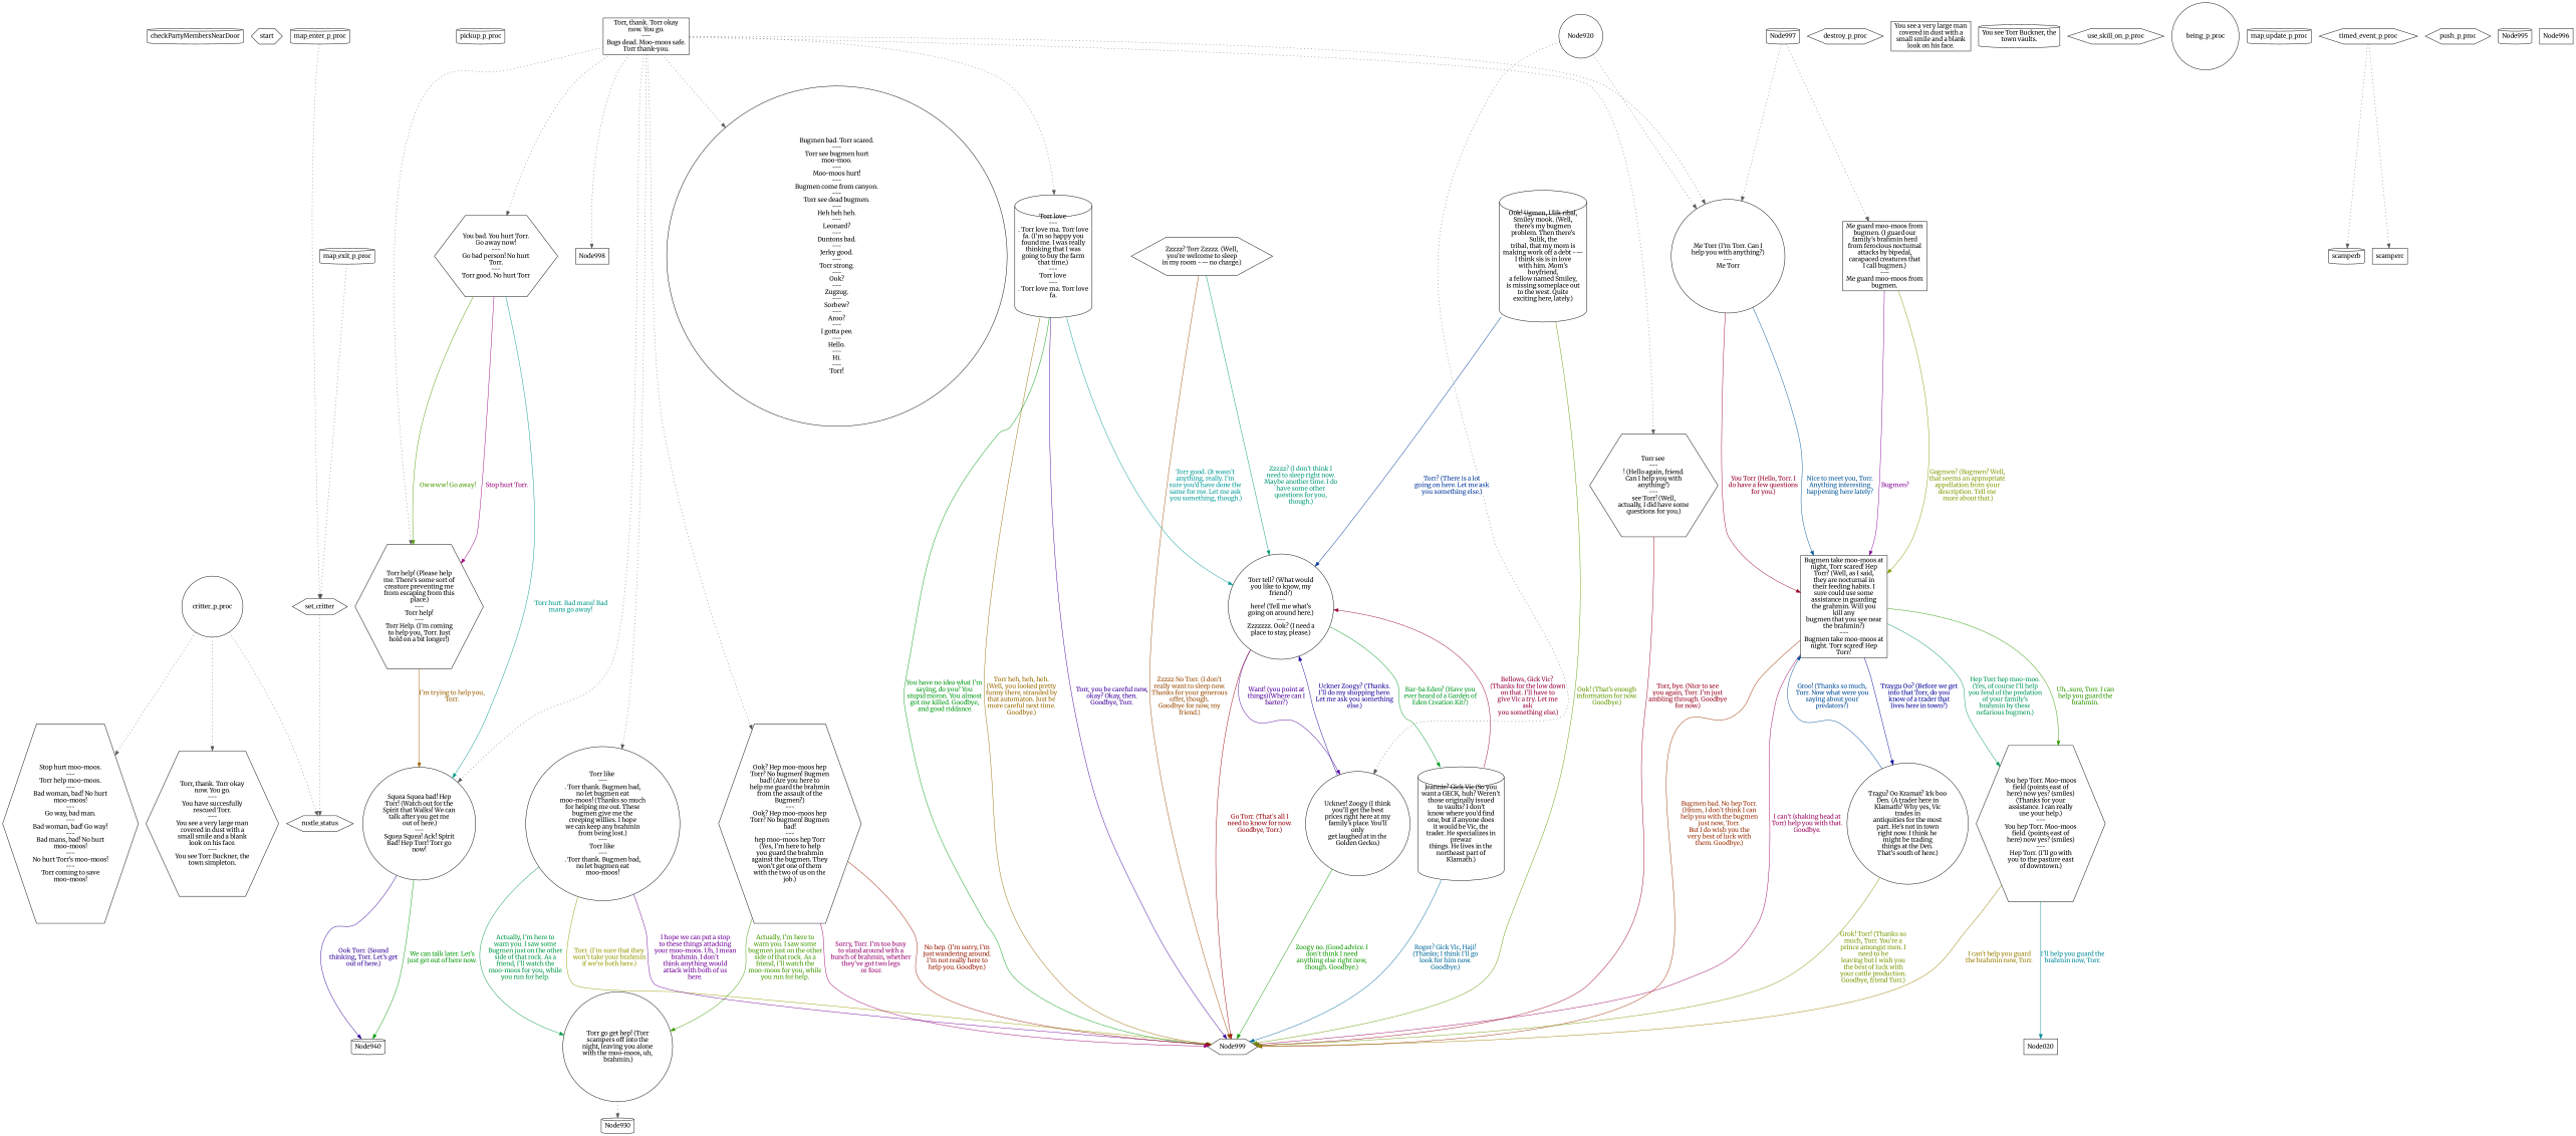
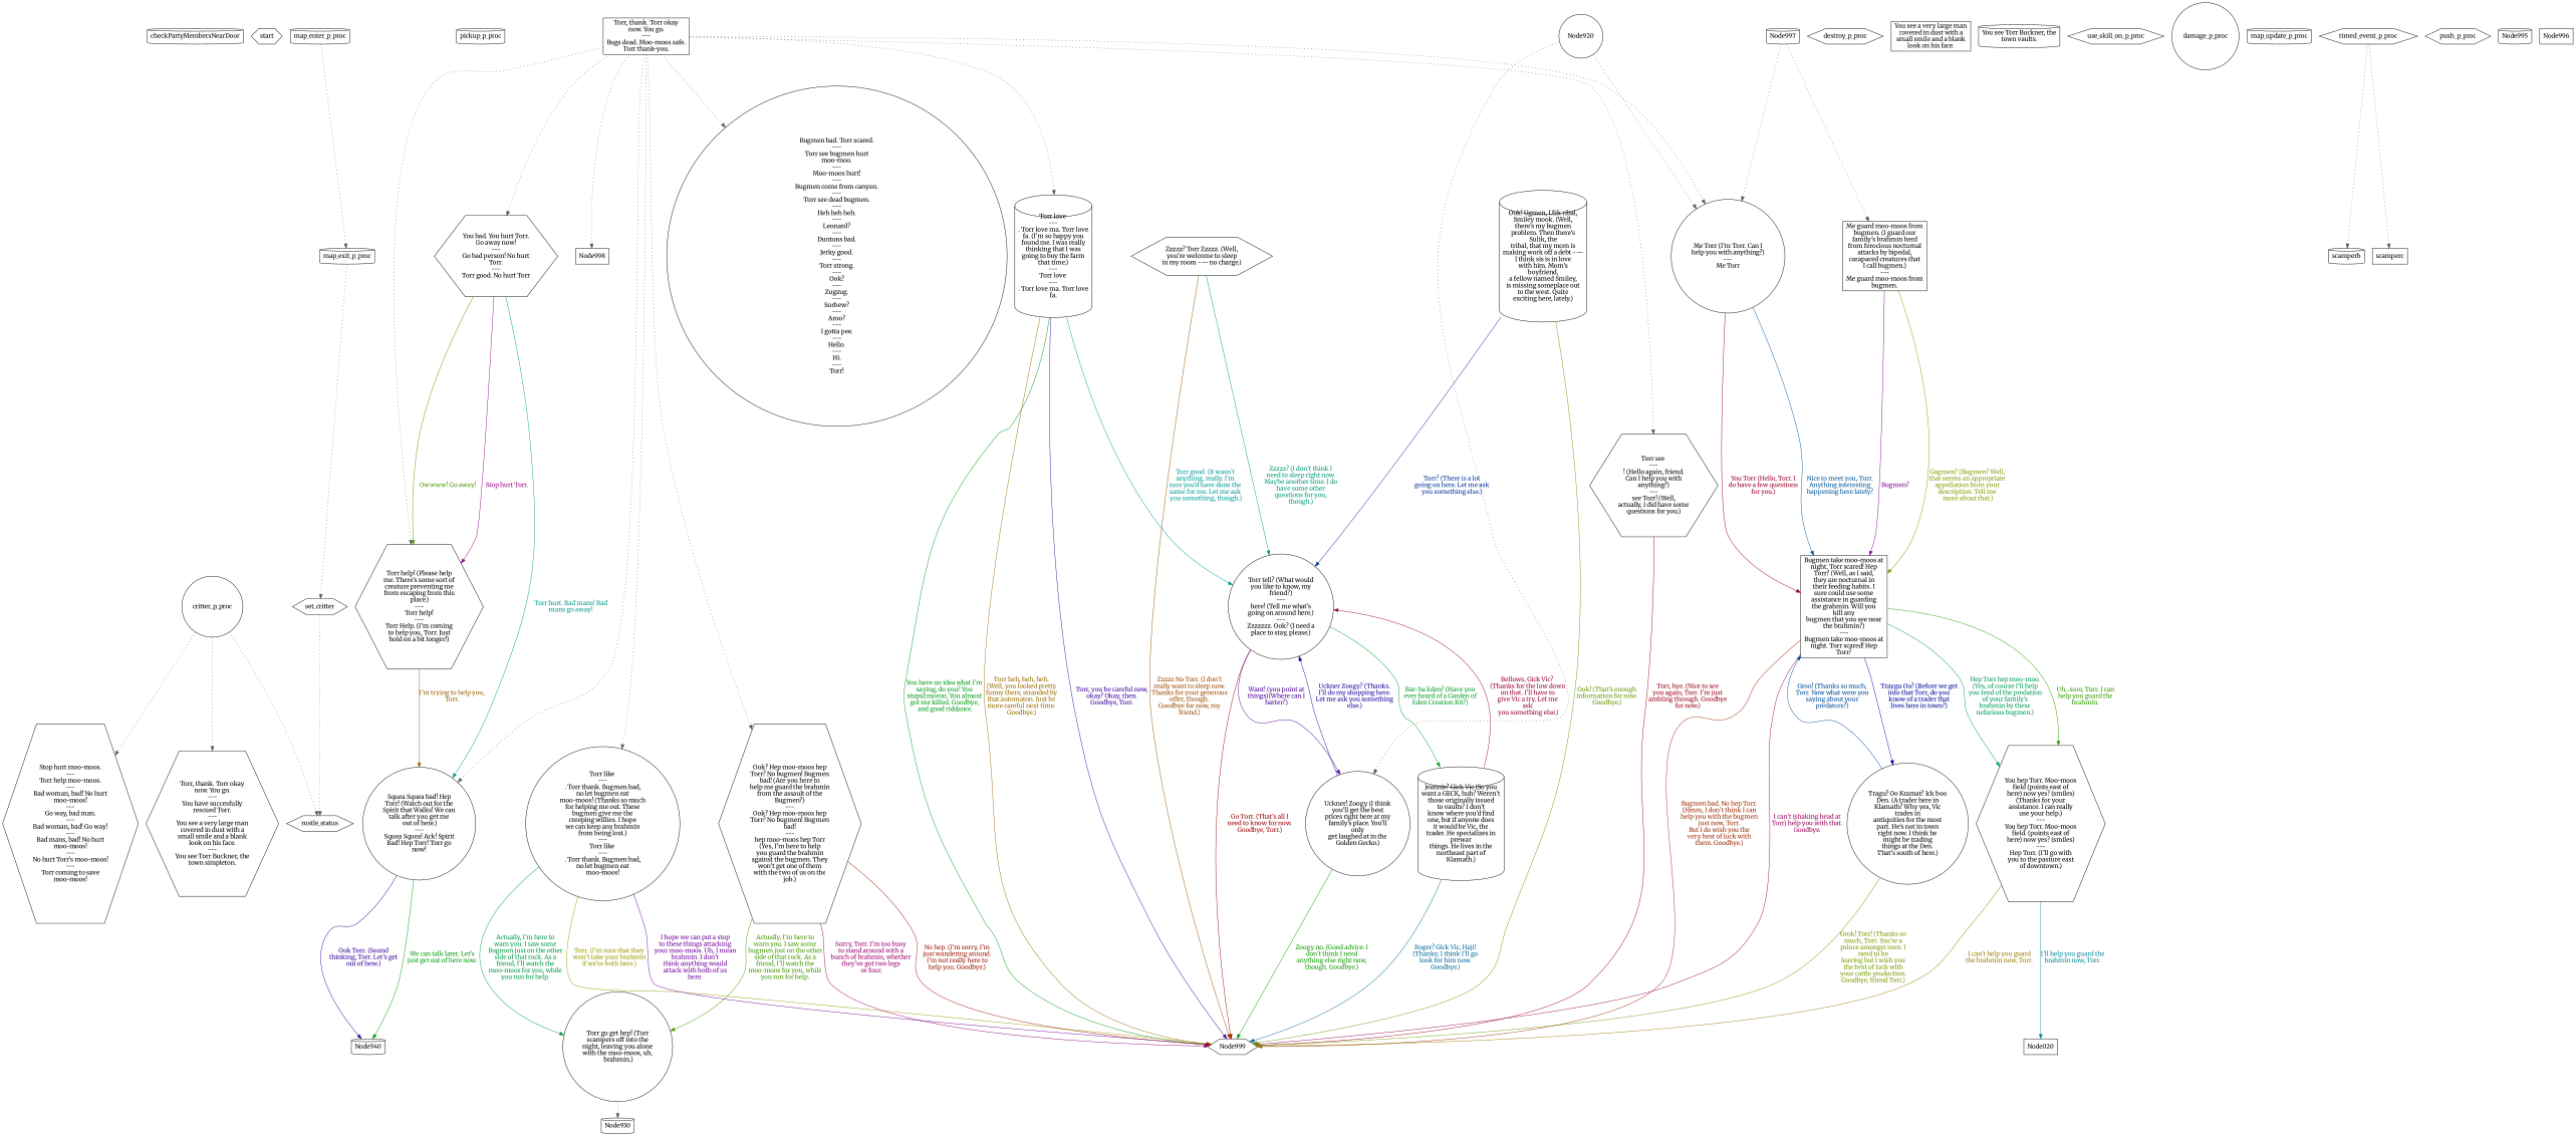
  digraph {
    fontname=Merriweather
    node [color="#000000" fillcolor="#FFFFFF" fontname=Merriweather shape=hexagon style=filled]
    edge [color="#555555" fontname=Merriweather]
    checkPartyMembersNearDoor [shape=cylinder]
    start
    critter_p_proc [shape=circle]
    rustle_status
    n5 [label="Stop hurt moo-moos.\n---\nTorr help moo-moos.\n---\nBad woman, bad! No hurt\nmoo-moos!\n---\nGo way, bad man.\n---\nBad woman, bad! Go way!\n---\nBad mans, bad! No hurt\nmoo-moos!\n---\nNo hurt Torr's moo-moos!\n---\nTorr coming to save\nmoo-moos!"]
    n6 [label="Torr, thank. Torr okay\nnow. You go.\n---\nYou have succesfully\nrescued Torr.\n---\nYou see a very large man\ncovered in dust with a\nsmall smile and a blank\nlook on his face.\n---\nYou see Torr Buckner, the\ntown simpleton."]
    pickup_p_proc [shape=cylinder]
    n8 [label="Torr, thank. Torr okay\nnow. You go.\n---\nBugs dead. Moo-moos safe.\nTorr thank-you." shape=box]
    Node998 [shape=box]
    n10 [label="Torr love \n---\n. Torr love ma. Torr love\nfa. (I’m so happy you\nfound me. I was really\nthinking that I was\ngoing to buy the farm\nthat time.)\n---\nTorr love \n---\n. Torr love ma. Torr love\nfa." shape=cylinder]
    n11 [label="Torr help! (Please help\nme. There’s some sort of\ncreature preventing me\nfrom escaping from this\n place.)\n---\nTorr help!\n---\nTorr Help. (I’m coming\nto help you, Torr. Just\nhold on a bit longer!)"]
    n12 [label="Squea Squea bad! Hep\nTorr! (Watch out for the\nSpirit that Walks! We can\ntalk after you get me\n out of here.)\n---\nSquea Squea! Ack! Spirit\nBad! Hep Torr! Torr go\nnow!" shape=circle]
    n13 [label="You bad. You hurt Torr.\nGo away now!\n---\nGo bad person! No hurt\nTorr.\n---\nTorr good. No hurt Torr"]
    n14 [label="Me Torr (I’m Torr. Can I\nhelp you with anything?)\n---\nMe Torr" shape=circle]
    n15 [label="Torr see \n---\n! (Hello again, friend.\nCan I help you with\nanything?)\n---\nsee Torr! (Well,\nactually, I did have some\nquestions for you.)"]
    n16 [label="Bugmen bad. Torr scared.\n---\nTorr see bugmen hurt\nmoo-moo.\n---\nMoo-moos hurt!\n---\nBugmen come from canyon.\n---\nTorr see dead bugmen.\n---\nHeh heh heh.\n---\nLeonard?\n---\nDuntons bad.\n---\nJerky good.\n---\nTorr strong.\n---\nOok?\n---\nZugzug.\n---\nSorbew?\n---\nAroo?\n---\nI gotta pee.\n---\nHello.\n---\nHi.\n---\nTorr!" shape=circle]
    n17 [label="Torr like \n---\n. Torr thank. Bugmen bad,\nno let bugmen eat\nmoo-moos! (Thanks so much\nfor helping me out. These\nbugmen give me the\ncreeping willies. I hope\nwe can keep any brahmin\nfrom being lost.)\n---\nTorr like \n---\n. Torr thank. Bugmen bad,\nno let bugmen eat\nmoo-moos!" shape=circle]
    n18 [label="Ook? Hep moo-moos hep\nTorr? No bugmen! Bugmen\nbad! (Are you here to\nhelp me guard the brahmin\nfrom the assault of the\nBugmen?)\n---\nOok? Hep moo-moos hep\nTorr? No bugmen! Bugmen\nbad!\n---\nhep moo-moos hep Torr\n(Yes, I’m here to help\nyou guard the brahmin\nagainst the bugmen. They\nwon’t get one of them\nwith the two of us on the\njob.)"]
    n19 [label="Torr tell? (What would\nyou like to know, my\nfriend?)\n---\nhere! (Tell me what’s\ngoing on around here.)\n---\nZzzzzzz. Ook? (I need a\nplace to stay, please.)" shape=circle]
    Node999
    Node940 [shape=cylinder]
    n22 [label="Bugmen take moo-moos at\nnight. Torr scared! Hep\nTorr? (Well, as I said,\nthey are nocturnal in\ntheir feeding habits. I\nsure could use some\nassistance in guarding\nthe grahmin. Will you\nkill any\nbugmen that you see near\nthe brahmin?)\n---\nBugmen take moo-moos at\nnight. Torr scared! Hep\nTorr?" shape=box]
    n23 [label="Torr go get hep! (Torr\nscampers off into the\nnight, leaving you alone\nwith the moo-moos, uh,\n brahmin.)" shape=circle]
    n24 [label="Uckner! Zoogy (I think\nyou’ll get the best\nprices right here at my\nfamily’s place. You’ll\nonly\nget laughed at in the\nGolden Gecko.)" shape=circle]
    n25 [label="Jeannie? Gick Vic (So you\nwant a GECK, huh? Weren’t\nthose originally issued\nto vaults? I don’t\nknow where you’d find\none, but if anyone does\nit would be Vic, the\ntrader. He specializes in\nprewar\nthings. He lives in the\nnortheast part of\nKlamath.)" shape=cylinder]
    n26 [label="You hep Torr. Moo-moos\nfield (points east of\nhere) now yes? (smiles)\n(Thanks for your\nassistance. I can really\nuse your help.)\n---\nYou hep Torr. Moo-moos\nfield. (points east of\nhere) now yes? (smiles)\n---\nHep Torr. (I’ll go with\nyou to the pasture east\nof downtown.)"]
    n27 [label="Tragu? Oo Kramat? Ick boo\nDen. (A trader here in\nKlamath? Why yes, Vic\ntrades in\nantiquities for the most\npart. He's not in town\nright now. I think he\nmight be trading\nthings at the Den.\nThat's south of here.)" shape=circle]
    Node930 [shape=cylinder]
    destroy_p_proc
    n30 [label="You see a very large man\ncovered in dust with a\nsmall smile and a blank\nlook on his face." shape=box]
    n31 [label="You see Torr Buckner, the\ntown vaults." shape=cylinder]
    use_skill_on_p_proc
-   damage_p_proc [shape=circle label=being_p_proc]
+   damage_p_proc [shape=circle]
    set_critter
    map_enter_p_proc [shape=cylinder]
    map_exit_p_proc [shape=cylinder]
    map_update_p_proc [shape=cylinder]
    timed_event_p_proc
    scamperb [shape=cylinder]
    scamperc [shape=box]
    push_p_proc
    Node920 [shape=circle]
    Node995 [shape=cylinder]
    Node996 [shape=box]
    Node997 [shape=cylinder]
    n46 [label="Me guard moo-moos from\nbugmen. (I guard our\nfamily’s brahmin herd\nfrom ferocious nocturnal\nattacks by bipedal,\ncarapaced creatures that\nI call bugmen.)\n---\nMe guard moo-moos from\nbugmen." shape=box]
    Node020 [shape=box]
    n48 [label="Ook! Ugmen, Ulik ribal,\nSmiley mook. (Well,\nthere’s my bugmen\nproblem. Then there’s\nSulik, the\ntribal, that my mom is\nmaking work off a debt -—\nI think sis is in love\nwith him. Mom’s\nboyfriend,\na fellow named Smiley,\nis missing someplace out\nto the west. Quite\nexciting here, lately.)" shape=cylinder]
    n49 [label="Zzzzz? Torr Zzzzz. (Well,\nyou’re welcome to sleep\nin my room -— no charge.)"]
    critter_p_proc -> rustle_status [style=dotted]
    critter_p_proc -> n5 [style=dotted]
    critter_p_proc -> n6 [style=dotted]
    n8 -> Node998 [style=dotted]
    n8 -> n10 [style=dotted]
    n8 -> n11 [style=dotted]
    n8 -> n12 [style=dotted]
    n8 -> n13 [style=dotted]
    n8 -> n14 [style=dotted]
    n8 -> n15 [style=dotted]
    n8 -> n16 [style=dotted]
    n8 -> n17 [style=dotted]
    n8 -> n18 [style=dotted]
    n10 -> n19 [color="#009996" fontcolor="#009996" label="Torr good. (It wasn’t\nanything, really. I’m\nsure you’d have done the\nsame for me. Let me ask\n you something, though.)"]
    n10 -> Node999 [color="#996A00" fontcolor="#996A00" label="Torr heh, heh, heh.\n(Well, you looked pretty\nfunny there, stranded by\nthat automaton. Just be\nmore careful next time.\nGoodbye.)"]
    n10 -> Node999 [color="#3D0099" fontcolor="#3D0099" label="Torr, you be careful now,\nokay? Okay, then.\nGoodbye, Torr."]
    n10 -> Node999 [color="#009911" fontcolor="#009911" label="You have no idea what I’m\nsaying, do you? You\nstupid moron. You almost\ngot me killed. Goodbye,\n and good riddance."]
    n11 -> n12 [color="#995E00" fontcolor="#995E00" label="I’m trying to help you,\nTorr."]
    n12 -> Node940 [color="#310099" fontcolor="#310099" label="Ook Torr. (Sound\nthinking, Torr. Let’s get\nout of here.)"]
    n12 -> Node940 [color="#009904" fontcolor="#009904" label="We can talk later. Let’s\njust get out of here now."]
    n13 -> n11 [color="#4E9900" fontcolor="#4E9900" label="Owwww! Go away!"]
    n13 -> n11 [color="#99007B" fontcolor="#99007B" label="Stop hurt Torr."]
    n13 -> n12 [color="#00998A" fontcolor="#00998A" label="Torr hurt. Bad mans! Bad\nmans go away!"]
    n14 -> n22 [color="#990028" fontcolor="#990028" label="You Torr (Hello, Torr. I\ndo have a few questions\nfor you.)"]
    n14 -> n22 [color="#005599" fontcolor="#005599" label="Nice to meet you, Torr.\nAnything interesting\nhappening here lately?"]
    n15 -> Node999 [color="#99001C" fontcolor="#99001C" label="Torr, bye. (Nice to see\nyou again, Torr. I’m just\nambling through. Goodbye\nfor now.)"]
    n17 -> Node999 [color="#959900" fontcolor="#959900" label="Torr. (I’m sure that they\nwon’t take your brahmin\nif we’re both here.)"]
    n17 -> Node999 [color="#700099" fontcolor="#700099" label="I hope we can put a stop\nto these things attacking\nyour moo-moos. Uh, I mean\nbrahmin. I don’t\nthink anything would\nattack with both of us\nhere."]
    n17 -> n23 [color="#009944" fontcolor="#009944" label="Actually, I’m here to\nwarn you. I saw some\nBugmen just on the other\nside of that rock. As a\nfriend, I’ll watch the\nmoo-moos for you, while\nyou run for help."]
    n18 -> Node999 [color="#991700" fontcolor="#991700" label="No hep. (I’m sorry, I’m\njust wandering around.\nI’m not really here to\nhelp you. Goodbye.)"]
    n18 -> Node999 [color="#99006F" fontcolor="#99006F" label="Sorry, Torr. I’m too busy\nto stand around with a\nbunch of brahmin, whether\nthey’ve got two legs\n or four."]
    n18 -> n23 [color="#429900" fontcolor="#429900" label="Actually, I’m here to\nwarn you. I saw some\nbugmen just on the other\nside of that rock. As a\nfriend, I’ll watch the\nmoo-moos for you, while\nyou run for help."]
    n19 -> Node999 [color="#990009" fontcolor="#990009" label="Go Torr. (That’s all I\nneed to know for now.\nGoodbye, Torr.)"]
    n19 -> n24 [color="#510099" fontcolor="#510099" label="Want! (you point at\nthings)(Where can I\nbarter?)"]
    n19 -> n25 [color="#009924" fontcolor="#009924" label="Bar-ba Eden? (Have you\never heard of a Garden of\nEden Creation Kit?)"]
    n22 -> Node999 [color="#992B00" fontcolor="#992B00" label="Bugmen bad. No hep Torr.\n(Hmm, I don’t think I can\nhelp you with the bugmen\njust now, Torr.\nBut I do wish you the\nvery best of luck with\nthem. Goodbye.)"]
    n22 -> Node999 [color="#99005B" fontcolor="#99005B" label="I can’t (shaking head at\nTorr) help you with that.\nGoodbye."]
    n22 -> n26 [color="#009957" fontcolor="#009957" label="Hep Torr hep moo-moo.\n(Yes, of course I’ll help\nyou fend of the predation\nof your family’s\nbrahmin by these\nnefarious bugmen.)"]
    n22 -> n26 [color="#2F9900" fontcolor="#2F9900" label="Uh...sure, Torr. I can\nhelp you guard the\nbrahmin."]
    n22 -> n27 [color="#000299" fontcolor="#000299" label="Traygu Oo? (Before we get\ninto that Torr, do you\nknow of a trader that\nlives here in town?)"]
    n23 -> Node930 [style=dotted]
    n24 -> n19 [color="#1E0099" fontcolor="#1E0099" label="Uckner Zoogy? (Thanks.\nI’ll do my shopping here.\nLet me ask you something\nelse.)"]
    n24 -> Node999 [color="#0F9900" fontcolor="#0F9900" label="Zoogy no. (Good advice. I\ndon’t think I need\nanything else right now,\nthough. Goodbye.)"]
    n25 -> n19 [color="#99003C" fontcolor="#99003C" label="Bellows, Gick Vic? \n(Thanks for the low down\non that. I’ll have to\ngive Vic a try. Let me\nask\n you something else.)"]
    n25 -> Node999 [color="#006899" fontcolor="#006899" label="Roger? Gick Vic, Haji!\n(Thanks; I think I’ll go\nlook for him now.\nGoodbye.)"]
    n26 -> Node999 [color="#997D00" fontcolor="#997D00" label="I can't help you guard\nthe brahmin now, Torr."]
    n26 -> Node020 [color="#008899" fontcolor="#008899" label="I’ll help you guard the\nbrahmin now, Torr."]
    n27 -> Node999 [color="#759900" fontcolor="#759900" label="Grok! Torr! (Thanks so\nmuch, Torr. You're a\nprince amongst men. I\nneed to be\nleaving but I wish you\nthe best of luck with\nyour cattle production.\nGoodbye, friend Torr.)"]
    n27 -> n22 [color="#004999" fontcolor="#004999" label="Groo! (Thanks so much,\nTorr. Now what were you\nsaying about your\npredators?)"]
    set_critter -> rustle_status [style=dotted]
-   map_enter_p_proc -> set_critter [style=dotted]
+   map_enter_p_proc -> map_exit_p_proc [style=dotted]
    map_exit_p_proc -> set_critter [style=dotted]
    timed_event_p_proc -> scamperb [style=dotted]
    timed_event_p_proc -> scamperc [style=dotted]
    Node920 -> n14 [style=dotted]
    Node920 -> n24 [style=dotted]
    Node997 -> n14 [style=dotted]
    Node997 -> n46 [style=dotted]
    n46 -> n22 [color="#819900" fontcolor="#819900" label="Gugmen? (Bugmen? Well,\nthat seems an appropriate\nappellation from your\ndescription. Tell me\n more about that.)"]
    n46 -> n22 [color="#840099" fontcolor="#840099" label="Bugmen?"]
    n48 -> n19 [color="#003599" fontcolor="#003599" label="Torr? (There is a lot\ngoing on here. Let me ask\nyou something else.)"]
    n48 -> Node999 [color="#629900" fontcolor="#629900" label="Ook! (That’s enough\ninformation for now.\nGoodbye.)"]
    n49 -> n19 [color="#009977" fontcolor="#009977" label="Zzzzz? (I don’t think I\nneed to sleep right now.\nMaybe another time. I do\nhave some other\nquestions for you,\nthough.)"]
    n49 -> Node999 [color="#994A00" fontcolor="#994A00" label="Zzzzz No Torr. (I don’t\nreally want to sleep now.\nThanks for your generous\noffer, though.\nGoodbye for now, my\nfriend.)"]
  }
